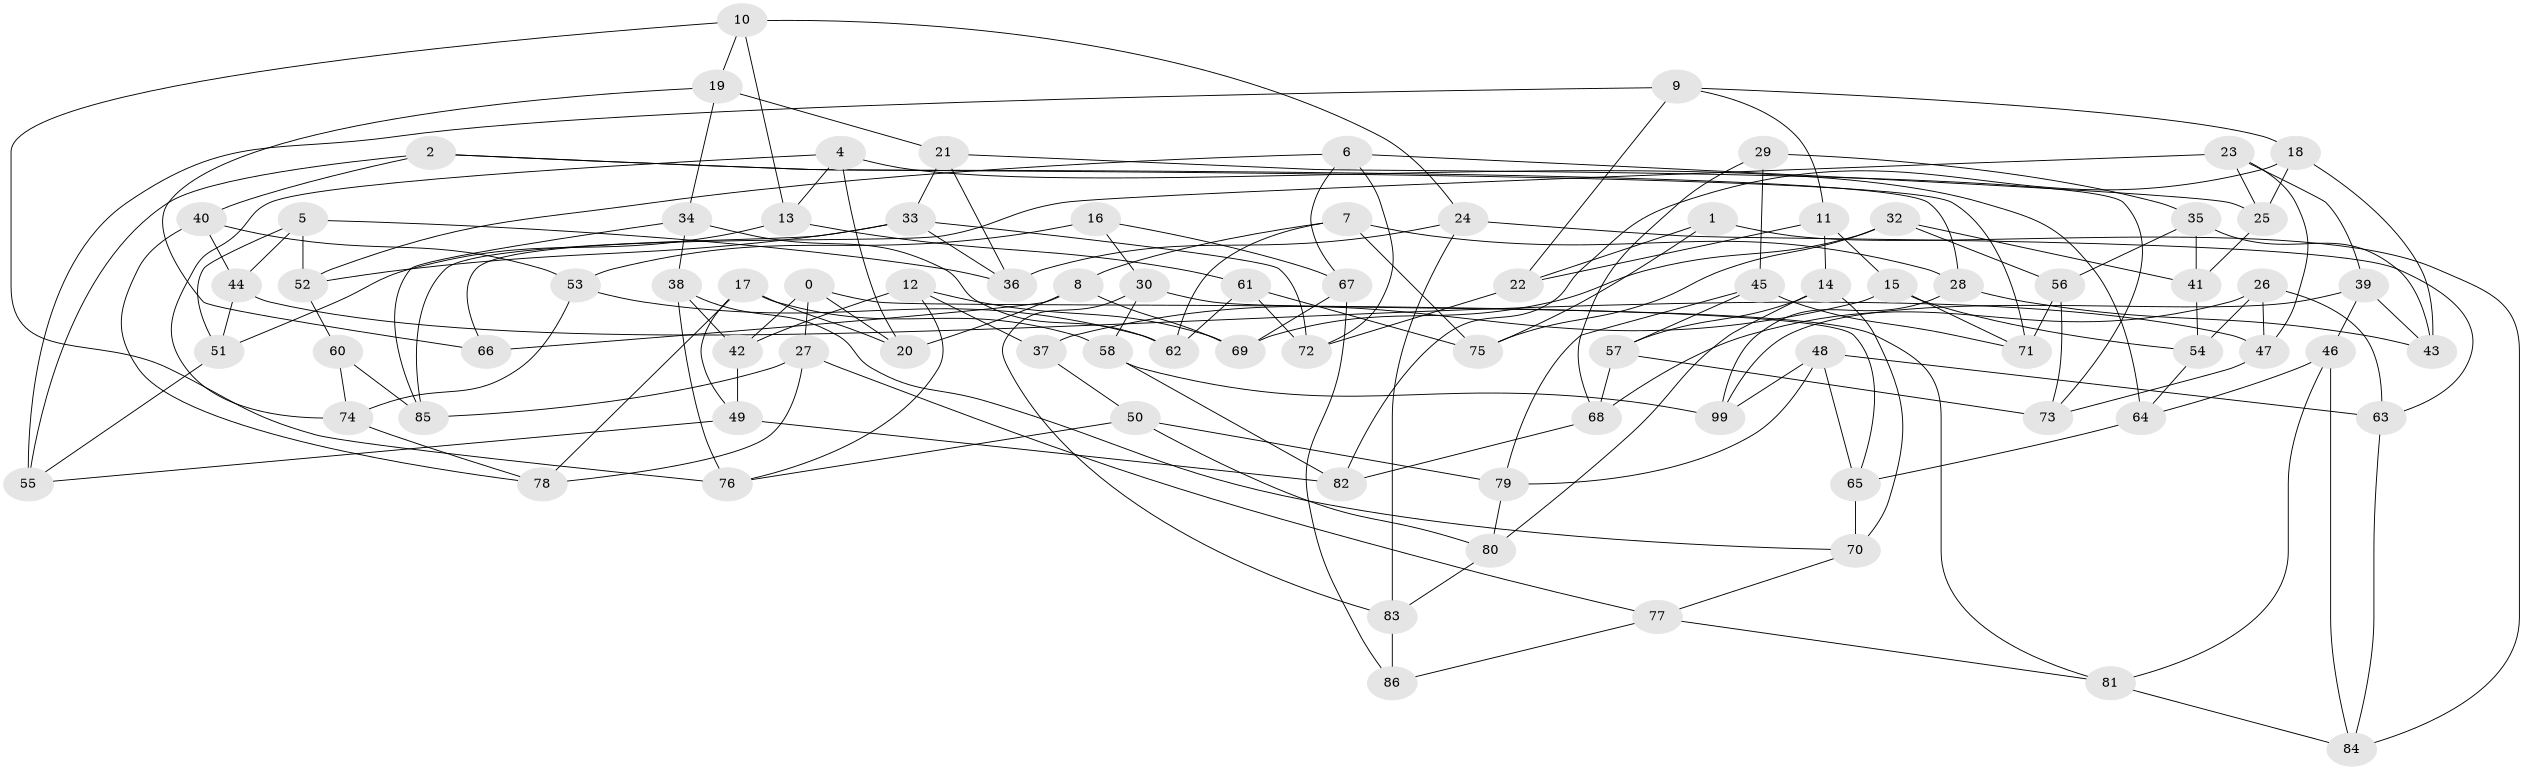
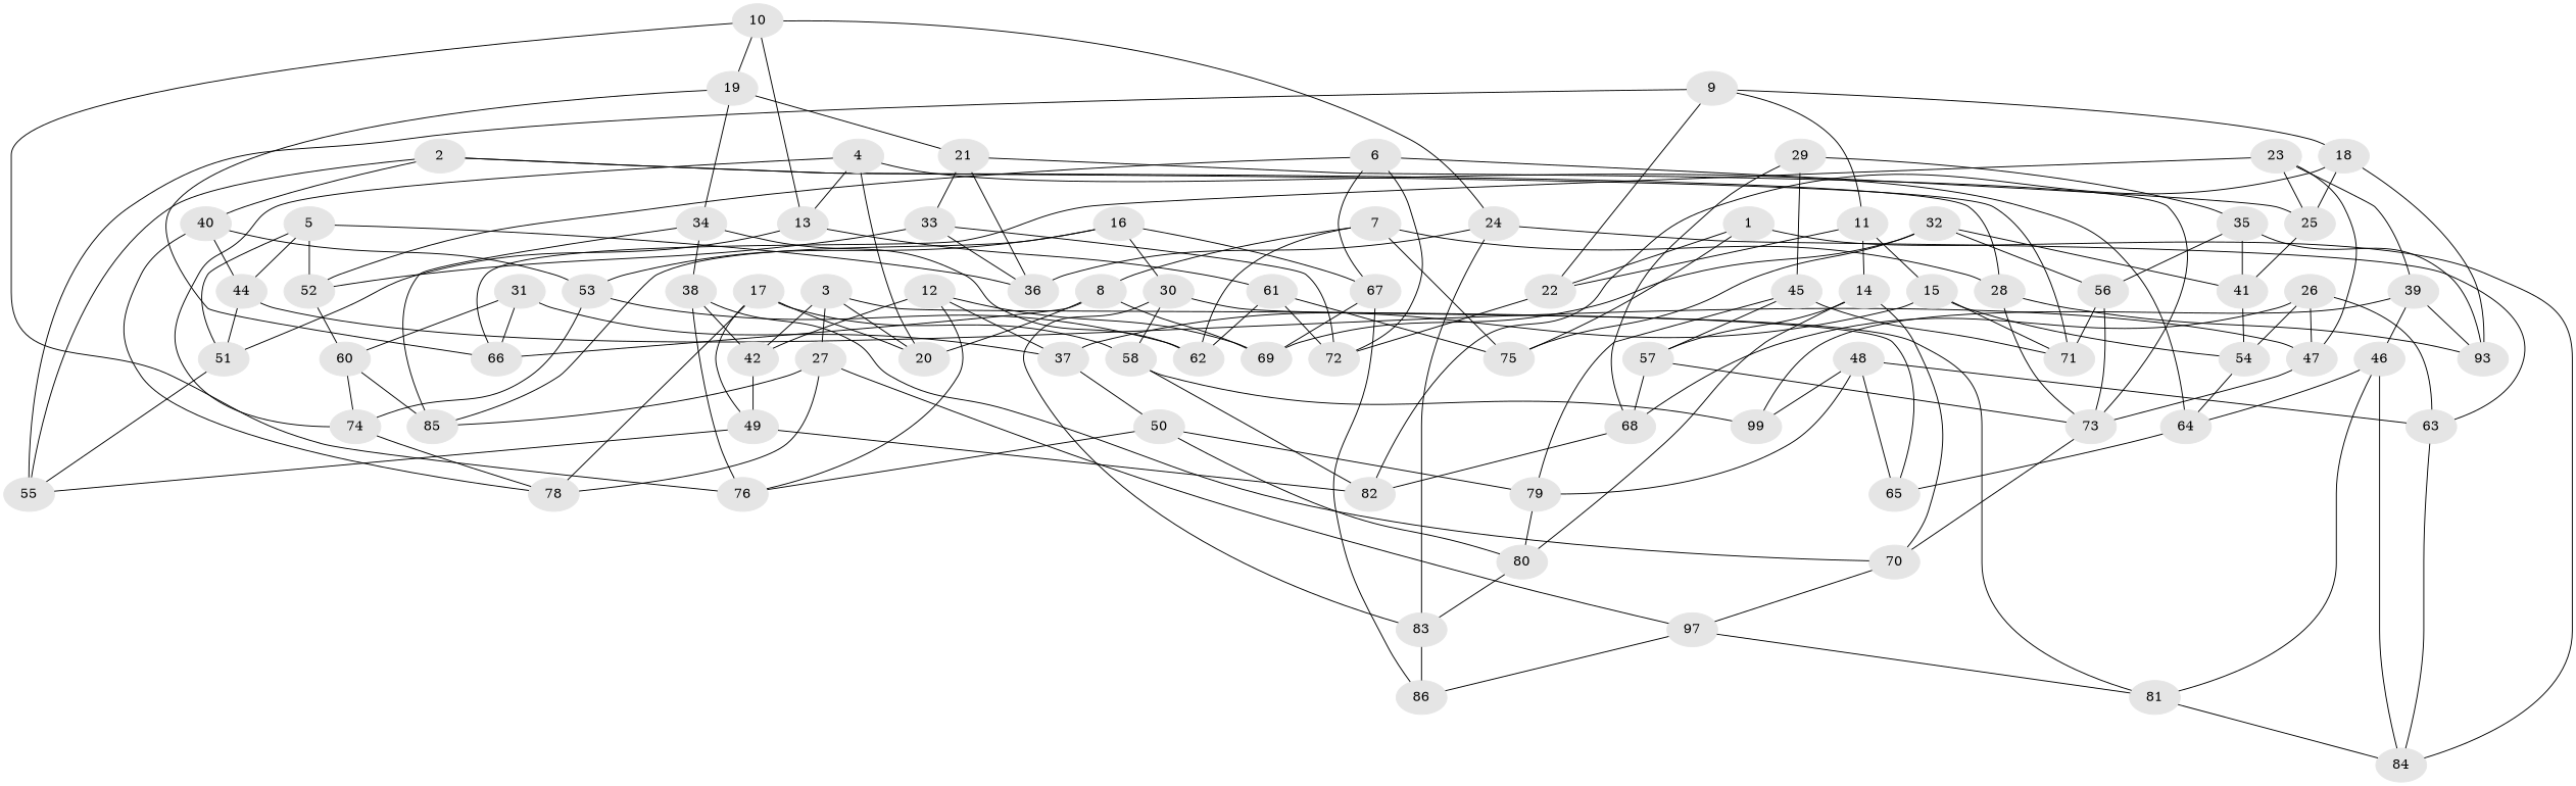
  graph {
    node [color=gray90 style=filled]
    1
    22
    75
    84
    72
    2
    28
    40
    55
    71
-   43
+   43 [label=93]
    n12 [label=99]
    44
    53
    78
-   3 [label=0]
+   3
    20
    27
    42
    65
    85
-   77
+   77 [label=97]
    49
    70
    4
    13
    64
    74
    51
    61
    5
    36
    52
    47
    60
    6
    25
    67
    41
    86
    69
    7
    8
    62
    66
    9
    11
    18
    14
    15
    82
    10
    19
    24
    76
    21
    34
    63
    83
    57
    80
    37
    54
    12
    50
    73
    68
    16
    30
    58
    81
    17
    33
    38
    23
    39
    46
    26
    29
    35
    45
+   31
    56
    79
    32
    48
    1 -- 22
    1 -- 75
    1 -- 84
    22 -- 72
    2 -- 28
    2 -- 40
    2 -- 55
    2 -- 71
    28 -- 43
-   28 -- n12
+   28 -- 73
    40 -- 44
    40 -- 53
    40 -- 78
    44 -- 51
    44 -- 47
    53 -- 74
    53 -- 62
    3 -- 20
    3 -- 27
    3 -- 42
    3 -- 65
    27 -- 78
    27 -- 85
    27 -- 77
    42 -- 49
-   65 -- 70
+   73 -- 70
    77 -- 86
    77 -- 81
    49 -- 55
    49 -- 82
    70 -- 77
    4 -- 20
    4 -- 13
    4 -- 64
    4 -- 74
    13 -- 51
    13 -- 61
    64 -- 65
    74 -- 78
    51 -- 55
    61 -- 75
    61 -- 72
    61 -- 62
    5 -- 44
    5 -- 51
    5 -- 36
    5 -- 52
    52 -- 60
    47 -- 73
    60 -- 85
    60 -- 74
    6 -- 72
    6 -- 52
    6 -- 25
    6 -- 67
    25 -- 41
    67 -- 86
    67 -- 69
    41 -- 54
    7 -- 75
    7 -- 28
    7 -- 8
    7 -- 62
    8 -- 20
    8 -- 69
    8 -- 66
    9 -- 22
    9 -- 55
    9 -- 11
    9 -- 18
    11 -- 22
    11 -- 14
    11 -- 15
    18 -- 43
    18 -- 25
    18 -- 82
    14 -- 70
    14 -- 57
    14 -- 80
    15 -- 71
    15 -- 37
    15 -- 54
    10 -- 13
    10 -- 19
    10 -- 24
    10 -- 76
    19 -- 66
    19 -- 21
    19 -- 34
    24 -- 36
    24 -- 63
    24 -- 83
    21 -- 36
    21 -- 73
    21 -- 33
    34 -- 85
    34 -- 62
    34 -- 38
    63 -- 84
    83 -- 86
    57 -- 73
    57 -- 68
    80 -- 83
    37 -- 50
    54 -- 64
    12 -- 42
    12 -- 69
    12 -- 76
    12 -- 37
    50 -- 76
    50 -- 80
    50 -- 79
    68 -- 82
    16 -- 53
-   33 -- 85
+   16 -- 85
    16 -- 67
    16 -- 30
    30 -- 83
    30 -- 58
    30 -- 81
    58 -- n12
    58 -- 82
    81 -- 84
    17 -- 78
    17 -- 20
    17 -- 49
    17 -- 58
    33 -- 72
    33 -- 36
    33 -- 52
    38 -- 42
    38 -- 70
    38 -- 76
    23 -- 47
    23 -- 25
    23 -- 66
    23 -- 39
    39 -- 43
    39 -- n12
    39 -- 46
    46 -- 84
    46 -- 64
    46 -- 81
    26 -- 47
    26 -- 63
    26 -- 54
    26 -- 68
    29 -- 68
    29 -- 35
    29 -- 45
    35 -- 43
    35 -- 41
    35 -- 56
    45 -- 71
    45 -- 57
    45 -- 79
+   31 -- 60
+   31 -- 66
+   31 -- 37
    56 -- 71
    56 -- 73
    79 -- 80
    32 -- 75
    32 -- 41
    32 -- 69
    32 -- 56
    48 -- n12
    48 -- 65
    48 -- 63
    48 -- 79
  }
